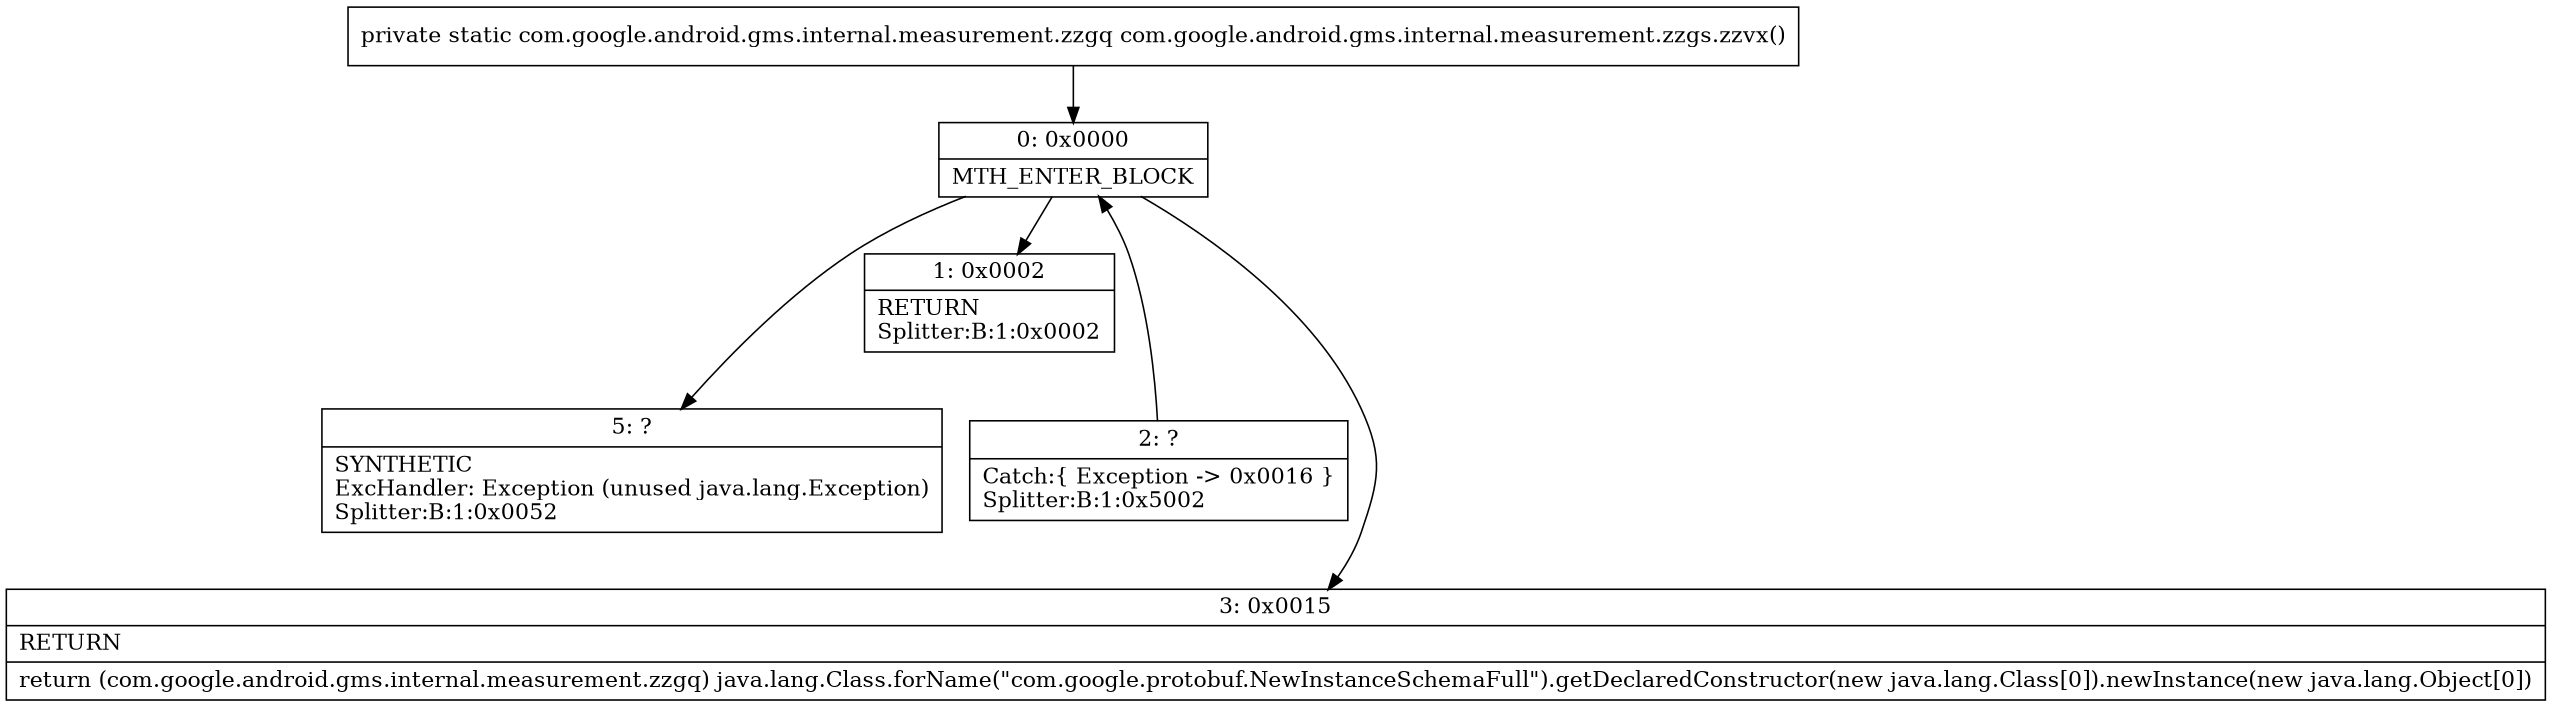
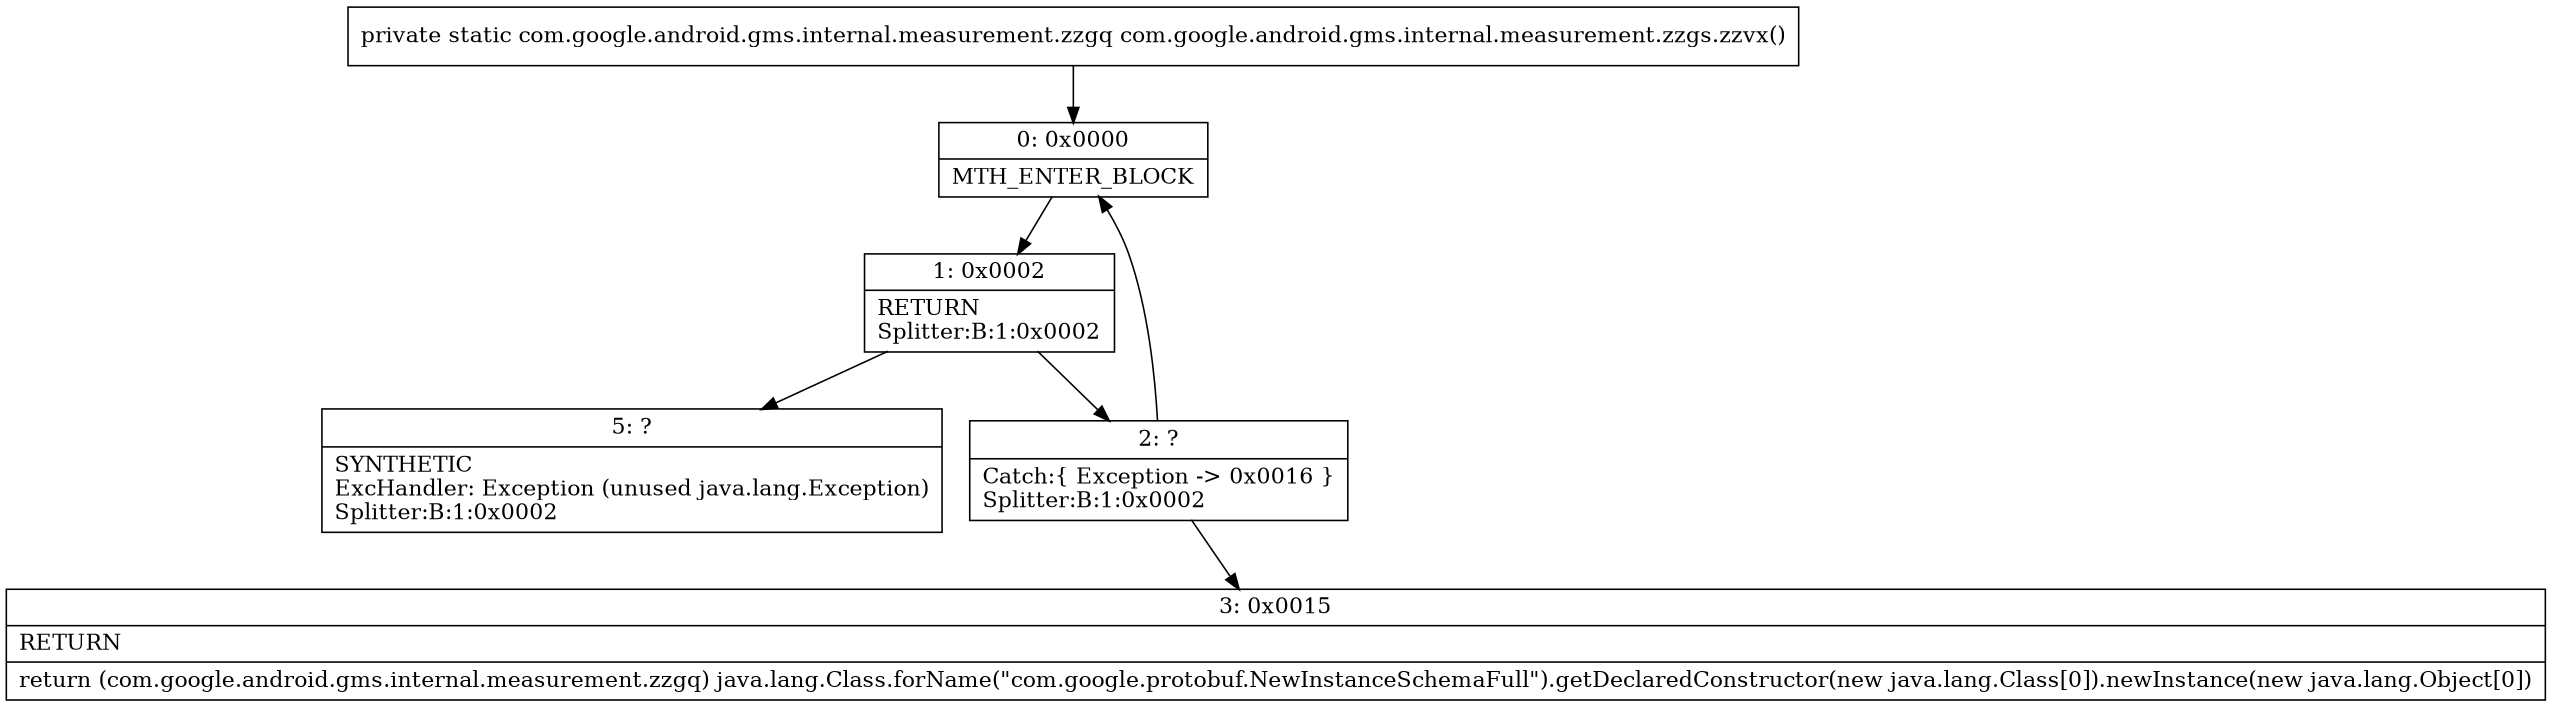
  digraph {
    node [shape=record]
    n1 [label="{0\:\ 0x0000|MTH_ENTER_BLOCK\l}"]
    n2 [label="{1\:\ 0x0002|RETURN\lSplitter:B:1:0x0002\l}"]
-   n3 [label="{2\:\ ?|Catch:\{ Exception \-\> 0x0016 \}\lSplitter:B:1:0x5002\l}"]
-   n4 [label="{5\:\ ?|SYNTHETIC\lExcHandler: Exception (unused java.lang.Exception)\lSplitter:B:1:0x0052\l}"]
+   n3 [label="{2\:\ ?|Catch:\{ Exception \-\> 0x0016 \}\lSplitter:B:1:0x0002\l}"]
+   n4 [label="{5\:\ ?|SYNTHETIC\lExcHandler: Exception (unused java.lang.Exception)\lSplitter:B:1:0x0002\l}"]
    n5 [label="{3\:\ 0x0015|RETURN\l|return (com.google.android.gms.internal.measurement.zzgq) java.lang.Class.forName(\"com.google.protobuf.NewInstanceSchemaFull\").getDeclaredConstructor(new java.lang.Class[0]).newInstance(new java.lang.Object[0])\l}"]
    n6 [label="{private static com.google.android.gms.internal.measurement.zzgq com.google.android.gms.internal.measurement.zzgs.zzvx() }"]
    n1 -> n2
-   n1 -> n4
+   n2 -> n3
+   n2 -> n4
    n3 -> n1
-   n1 -> n5
+   n3 -> n5
    n6 -> n1
  }
